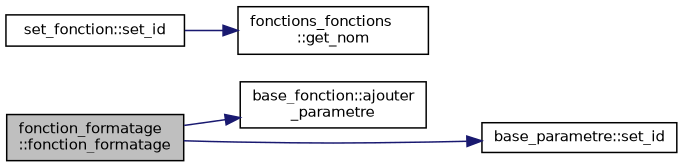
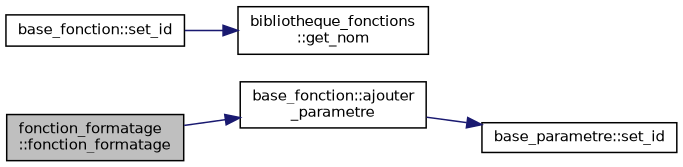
  digraph {
    rankdir=LR
    node [color=black fillcolor=white fontname=Helvetica fontsize=10 shape=record style=filled]
    edge [color=midnightblue fontname=Helvetica fontsize=10 labelfontname=Helvetica labelfontsize=10 style=solid]
    n1 [fillcolor=grey75 fontcolor=black height=0.2 label="fonction_formatage\l::fonction_formatage" width=0.4]
    n2 [height=0.2 label="base_fonction::ajouter\l_parametre" width=0.4]
-   n3 [height=0.2 label="set_fonction::set_id" width=0.4]
-   n4 [height=0.2 label="fonctions_fonctions\l::get_nom" width=0.4]
+   n3 [height=0.2 label="base_fonction::set_id" width=0.4]
+   n4 [height=0.2 label="bibliotheque_fonctions\l::get_nom" width=0.4]
    n5 [height=0.2 label="base_parametre::set_id" width=0.4]
    n1 -> n2
-   n1 -> n5
+   n2 -> n5
    n3 -> n4
  }
